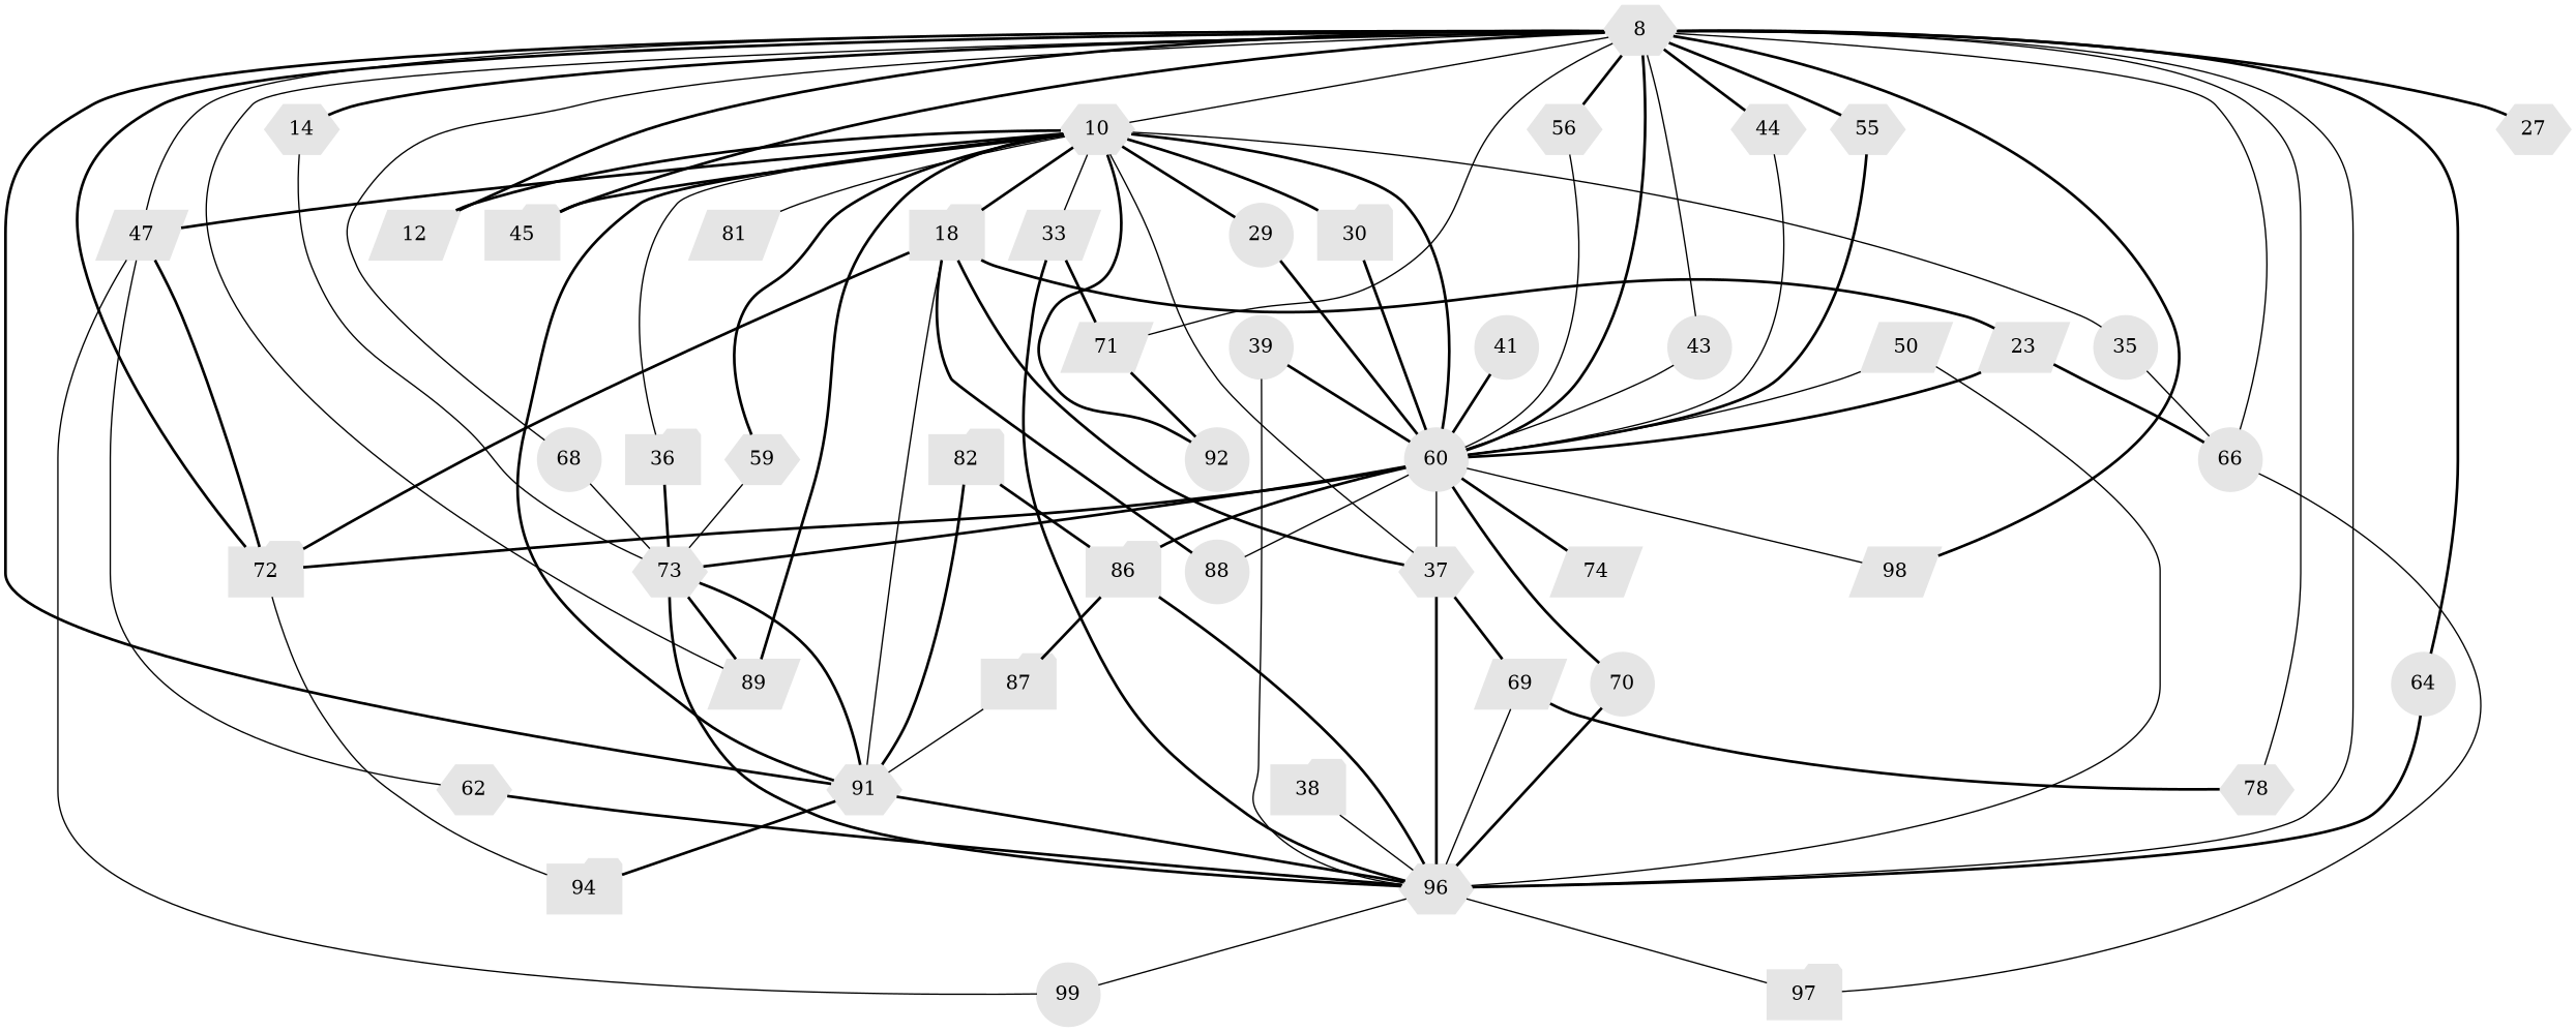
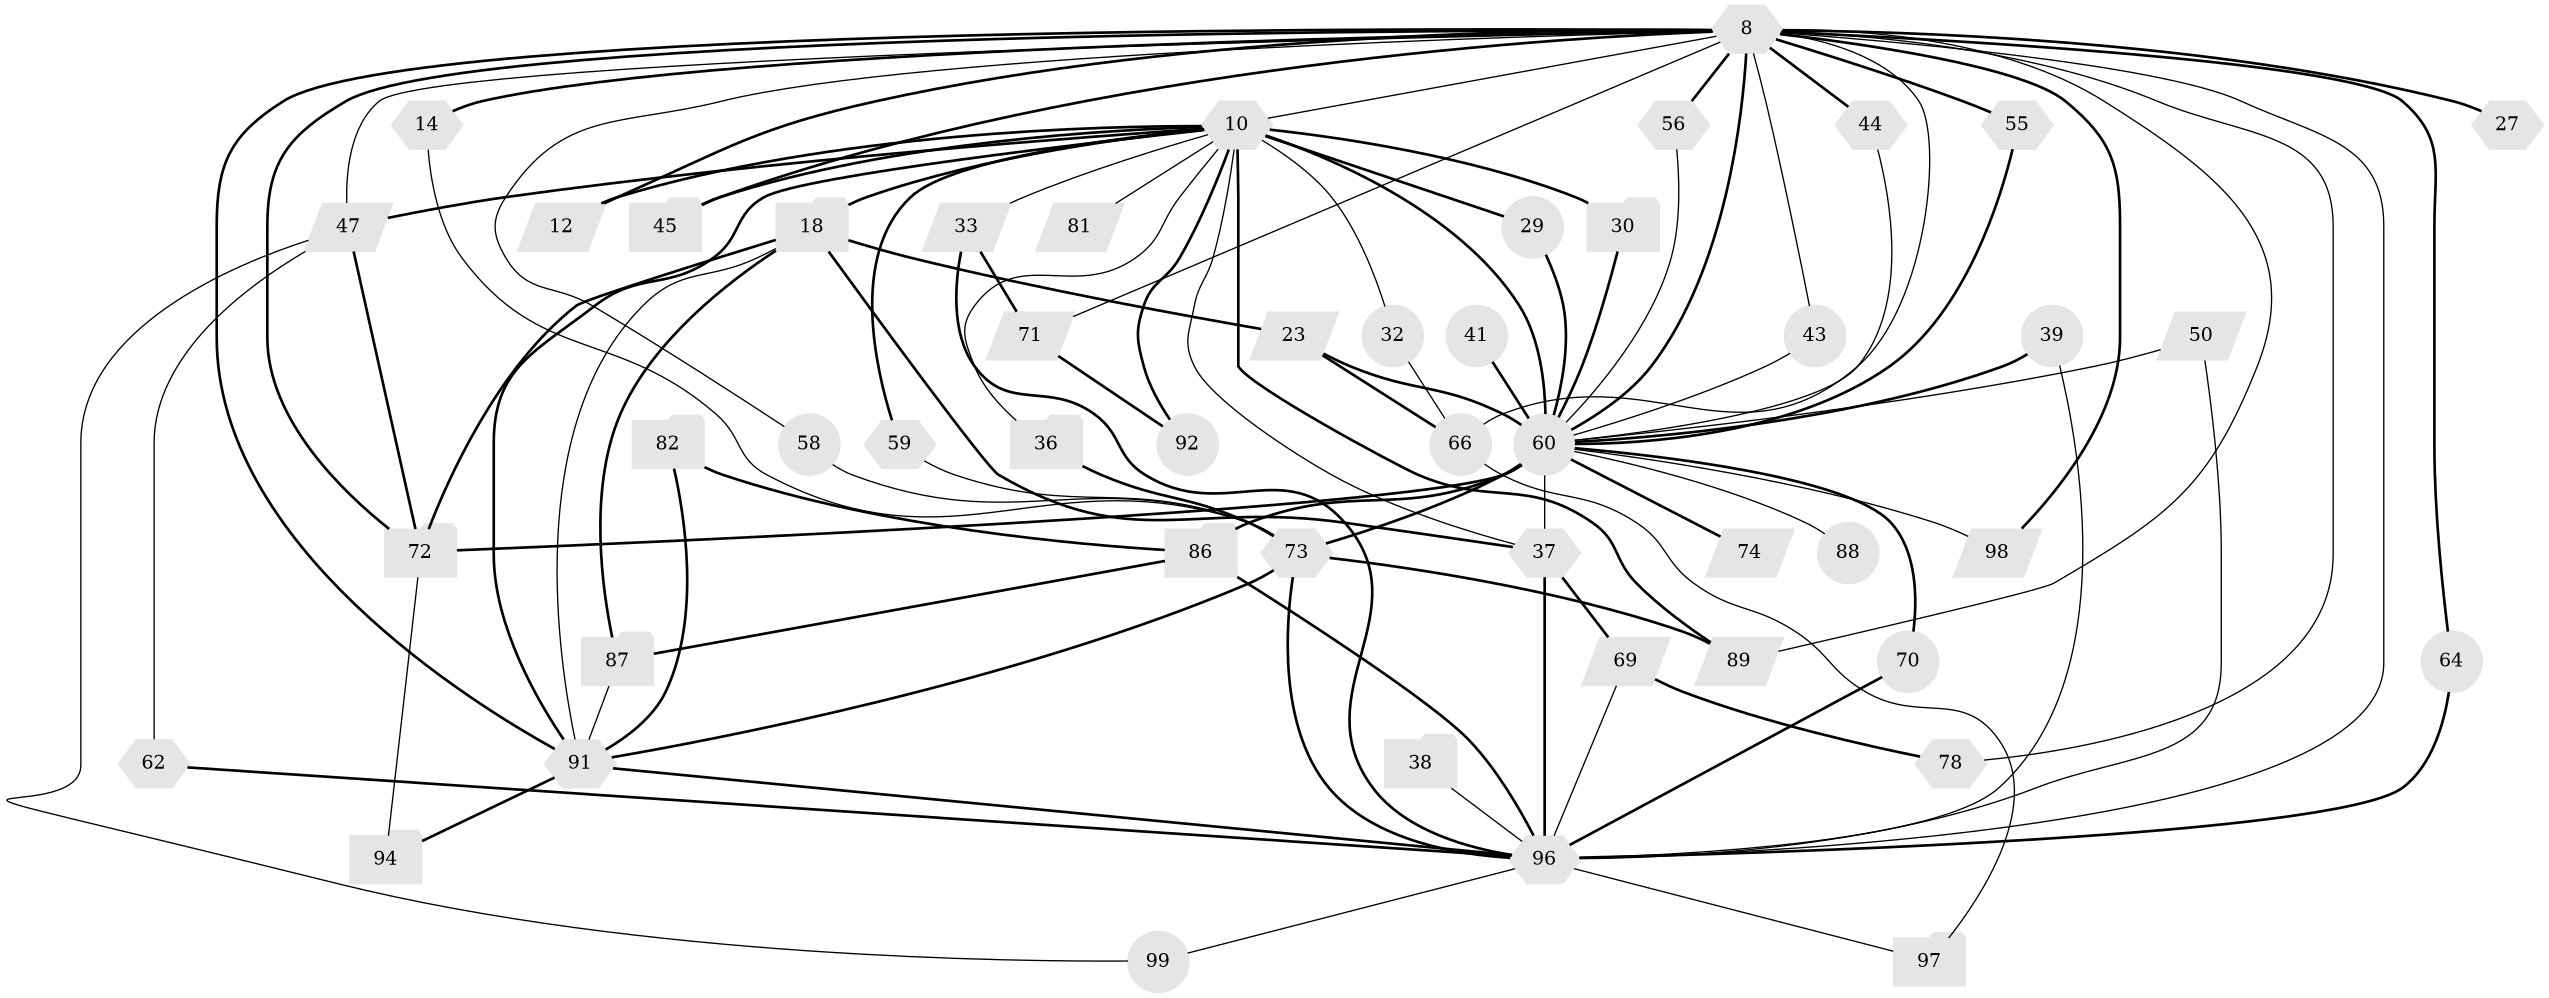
  graph {
    node [color=gray90 shape=hexagon style=filled]
    edge [style=bold]
    8 [super="+2"]
    10 [super="+9"]
    12 [shape=parallelogram]
    14
    27
    43 [shape=circle]
    44
    45 [shape=folder]
    47 [shape=parallelogram super="+21"]
    55
    56
    60 [shape=circle super="+20+7"]
    64 [shape=circle]
    66 [shape=circle super="+24"]
-   68 [shape=circle]
+   68 [shape=circle label=58]
    71 [shape=parallelogram super="+67"]
    72 [shape=folder super="+63+51"]
    78
    89 [shape=parallelogram super="+77"]
    91 [super="+90"]
    96 [super="+54+95+79+58+65"]
    98 [shape=parallelogram]
    18 [shape=folder]
    29 [shape=circle]
    30 [shape=folder]
    33 [shape=parallelogram]
-   35 [shape=circle]
+   35 [shape=circle label=32]
    37 [super="+16+32"]
    n29 [label=36 shape=folder]
    59
    81 [shape=parallelogram]
    92 [shape=circle]
    73 [super="+49+61"]
    62
    99 [shape=circle]
    88 [shape=circle]
    70 [shape=circle]
    74 [shape=parallelogram]
    86 [shape=folder super="+26+84"]
    97 [shape=folder]
    94 [shape=folder]
    23 [shape=parallelogram]
    69 [shape=parallelogram super="+52"]
    38 [shape=folder]
    39 [shape=circle]
    41 [shape=circle]
    50 [shape=parallelogram]
    87 [shape=folder]
    82 [shape=folder]
    8 -- 10 [style=solid weight=4]
    8 -- 12
    8 -- 14 [weight=2]
    8 -- 27 [weight=2]
    8 -- 43 [style=solid]
    8 -- 44
    8 -- 45
    8 -- 47 [style=solid weight=2]
    8 -- 55
    8 -- 56
    8 -- 60 [weight=5]
    8 -- 64
    8 -- 66 [style=solid weight=2]
    8 -- 68 [style=solid]
    8 -- 71 [style=solid weight=2]
    8 -- 72
    8 -- 78 [style=solid]
    8 -- 89 [style=solid]
    8 -- 91 [weight=2]
    8 -- 96 [style=solid weight=9]
    8 -- 98
    10 -- 12
    10 -- 45
    10 -- 47
    10 -- 60 [weight=5]
    10 -- 89
    10 -- 91 [weight=3]
    10 -- 18 [weight=2]
    10 -- 29
    10 -- 30
    10 -- 33 [style=solid]
    10 -- 35 [style=solid]
    10 -- 37 [style=solid]
    10 -- n29 [style=solid]
    10 -- 59
    10 -- 81 [style=solid weight=2]
    10 -- 92
    14 -- 73 [style=solid]
    43 -- 60 [style=solid]
    44 -- 60 [style=solid]
    47 -- 72
    47 -- 62 [style=solid]
    47 -- 99 [style=solid]
    55 -- 60
    56 -- 60 [style=solid]
    60 -- 72 [weight=2]
    60 -- 98 [style=solid]
    60 -- 37 [style=solid weight=14]
    60 -- 73
    60 -- 88 [style=solid]
    60 -- 70
    60 -- 74
    60 -- 86 [weight=5]
    64 -- 96
    66 -- 97 [style=solid]
    68 -- 73 [style=solid]
    71 -- 92
    72 -- 94 [style=solid]
    91 -- 96 [weight=4]
    91 -- 94
    96 -- 99 [style=solid]
    96 -- 97 [style=solid]
    18 -- 72 [weight=2]
    18 -- 91 [style=solid]
    18 -- 37
-   18 -- 88
+   18 -- 87
    18 -- 23
    29 -- 60
    30 -- 60
    33 -- 71
    33 -- 96
    35 -- 66 [style=solid]
    37 -- 96 [weight=4]
    37 -- 69 [weight=2]
    n29 -- 73
    59 -- 73 [style=solid]
    73 -- 89
    73 -- 91
    73 -- 96 [weight=6]
    62 -- 96
    70 -- 96
    86 -- 96
    86 -- 87
    23 -- 60
    23 -- 66
    69 -- 78
    69 -- 96 [style=solid]
    38 -- 96 [style=solid weight=2]
    39 -- 60
    39 -- 96 [style=solid]
    41 -- 60 [weight=2]
    50 -- 60 [style=solid]
    50 -- 96 [style=solid]
    87 -- 91 [style=solid]
    82 -- 91
    82 -- 86
  }
